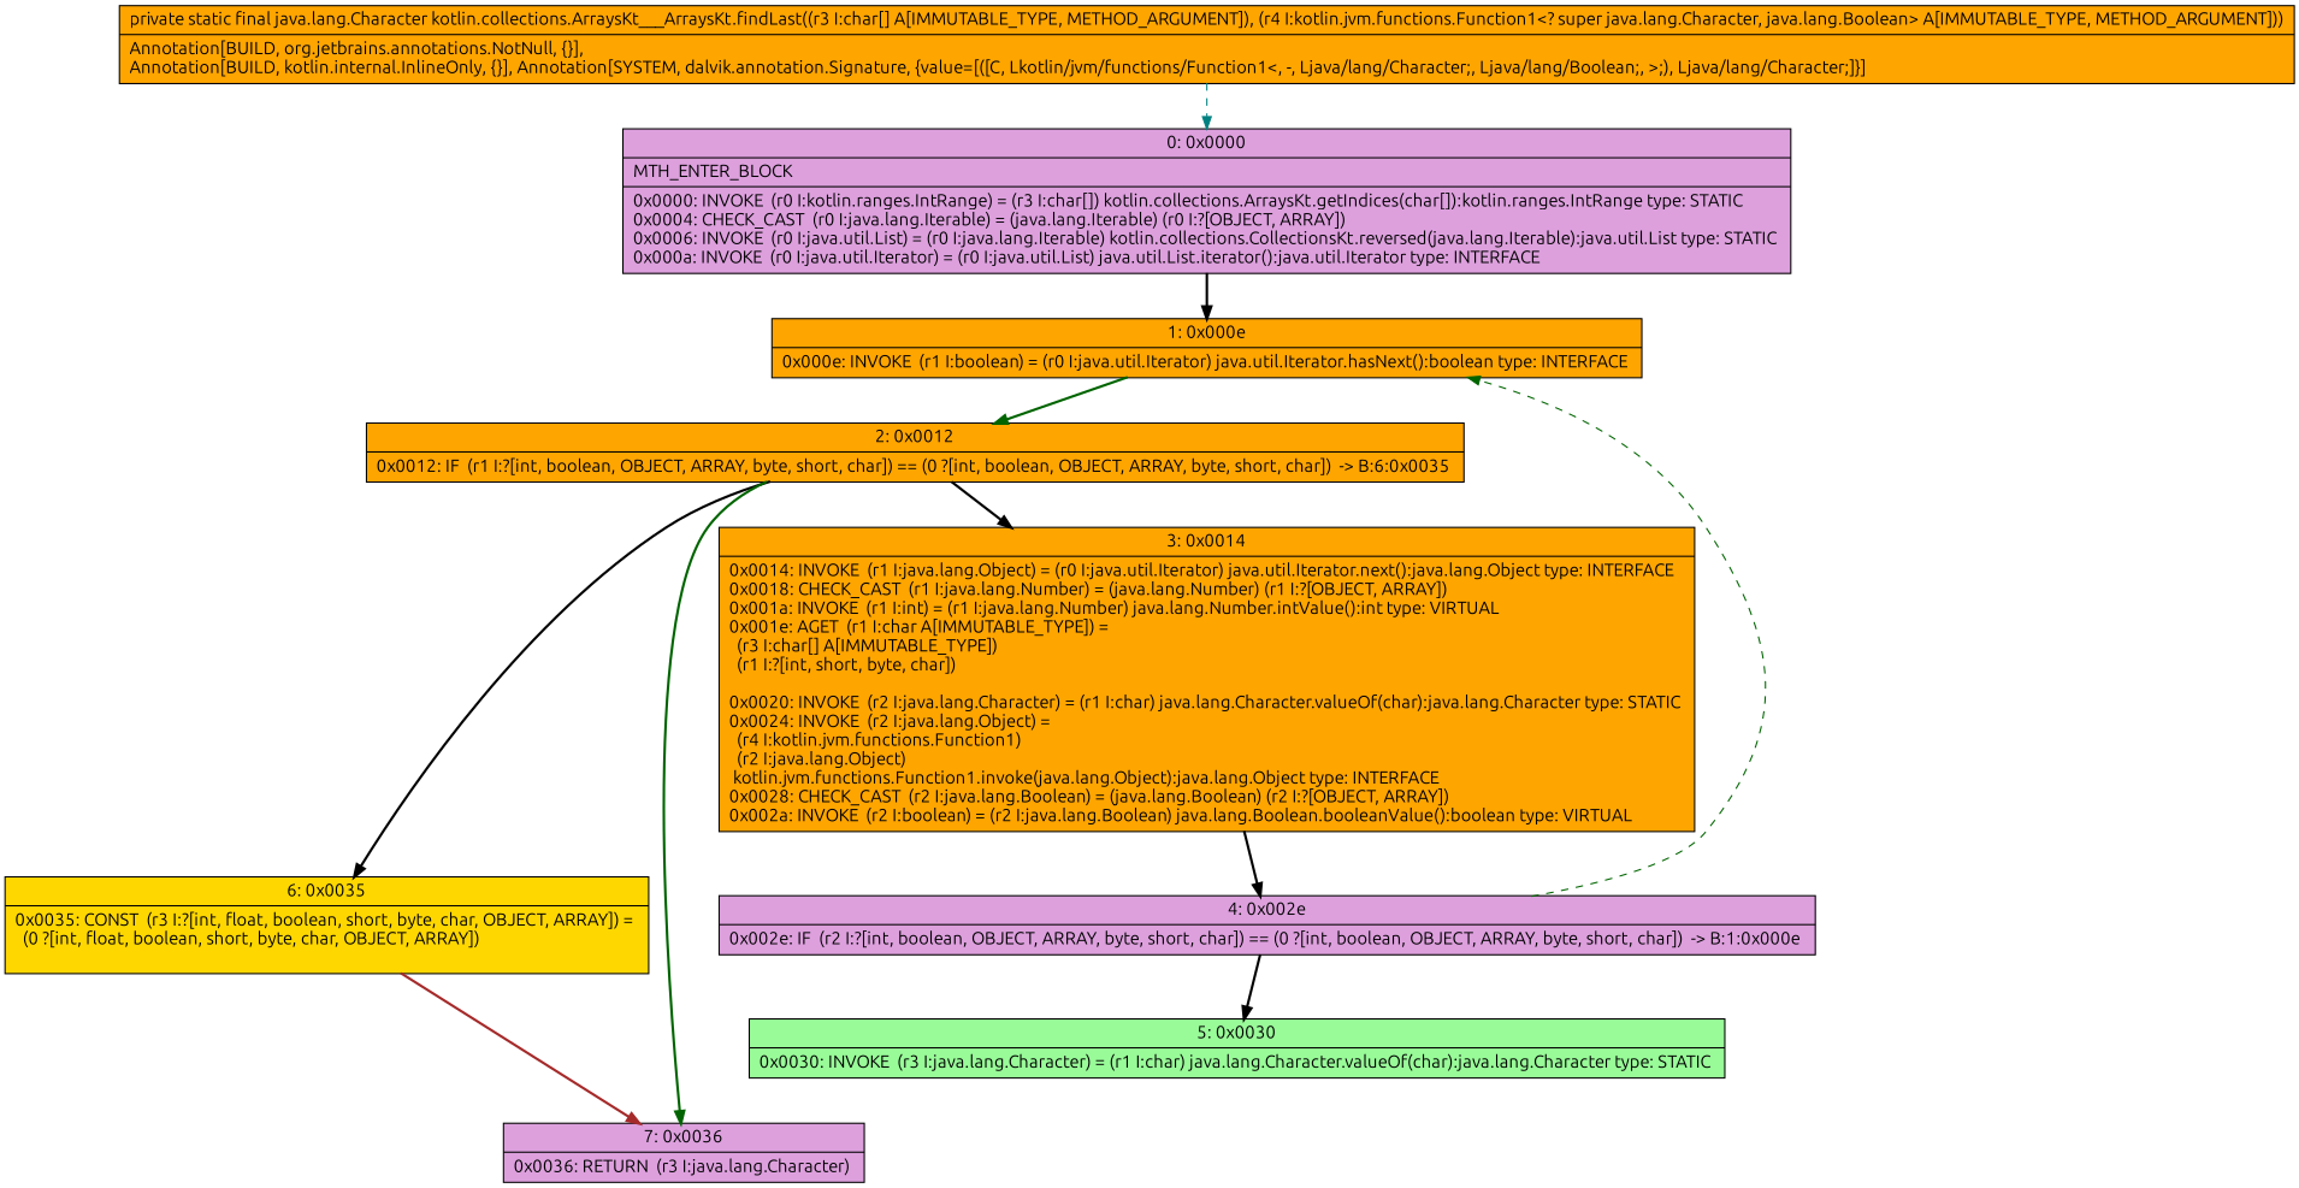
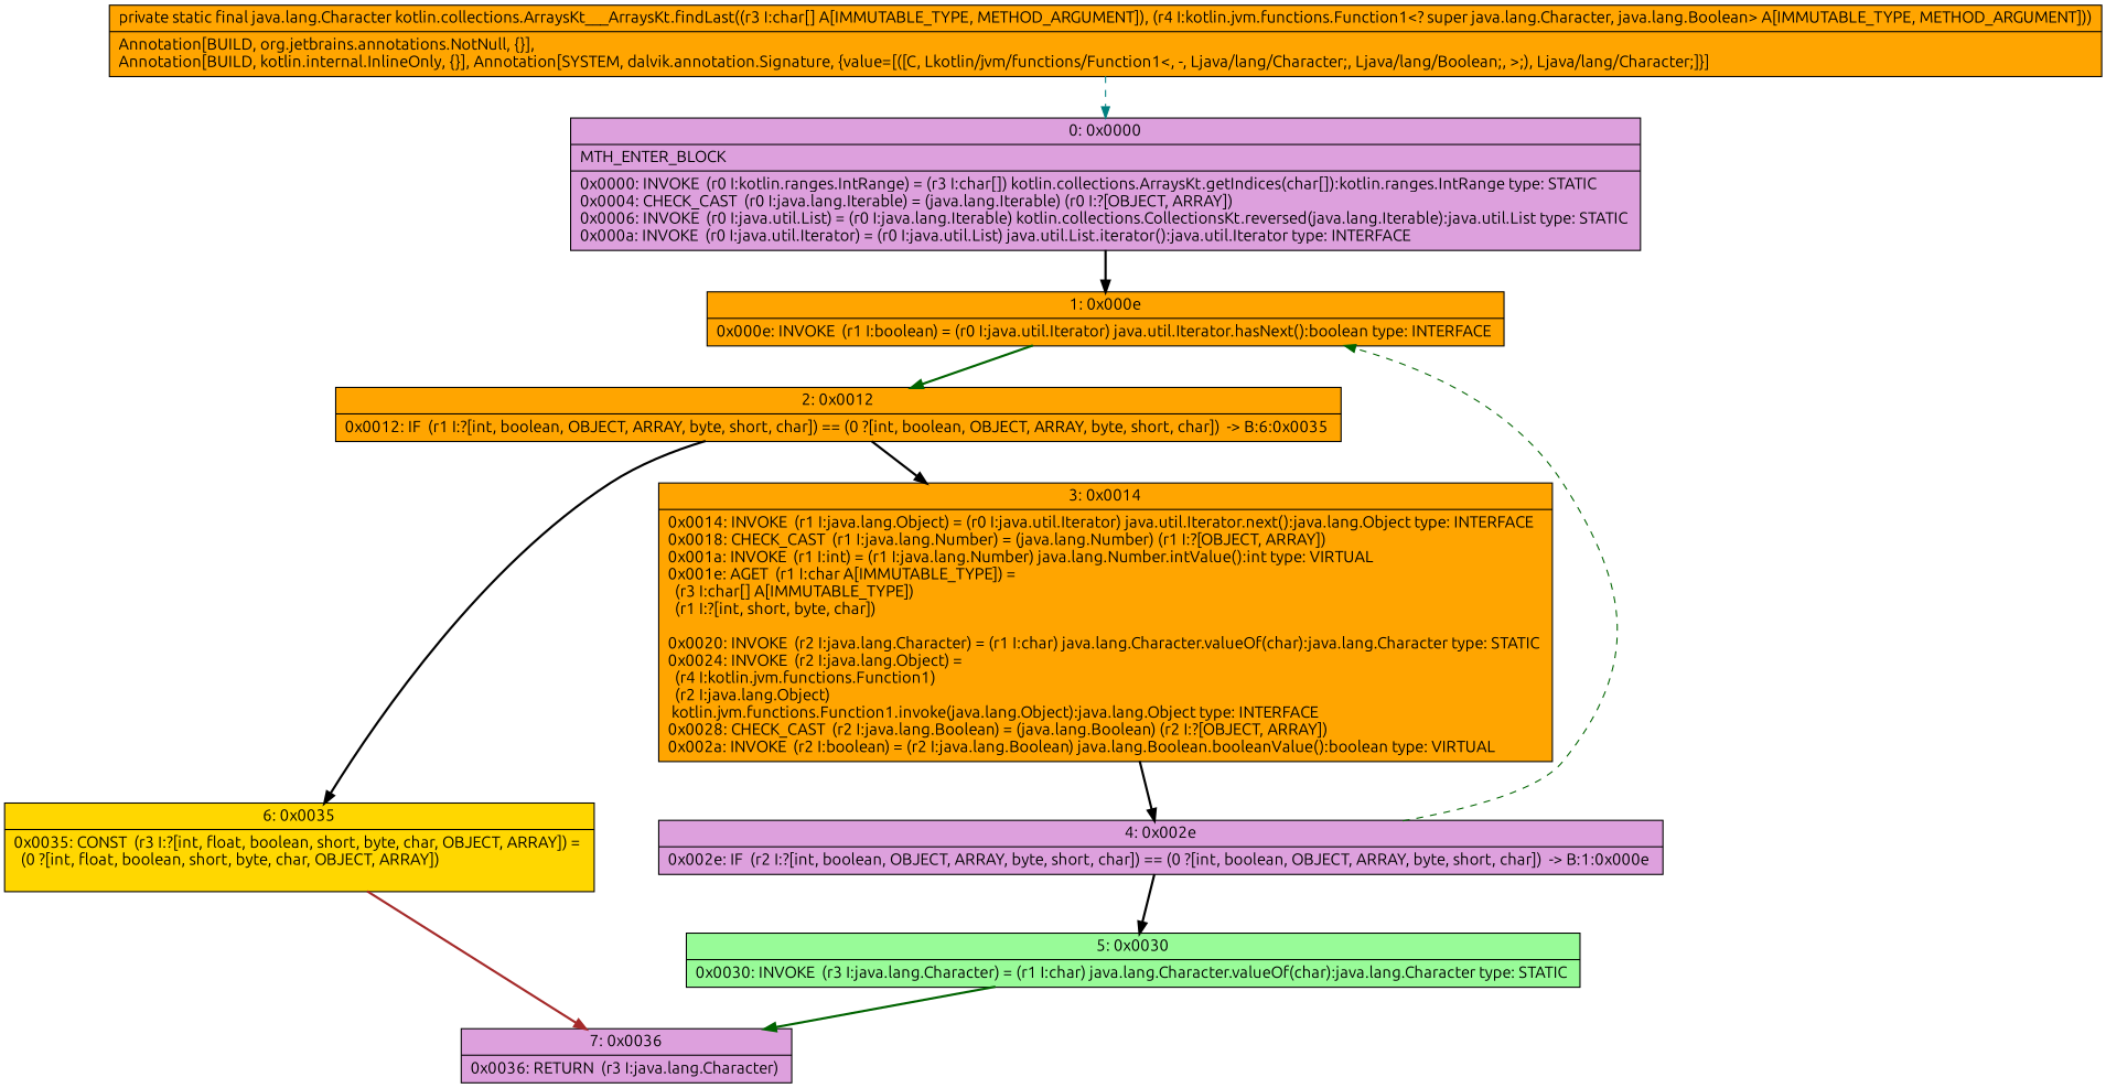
  digraph {
    fontname=Ubuntu
    node [fillcolor=orange fontname=Ubuntu shape=record style=filled]
    edge [color=black fontname=Ubuntu style=bold]
    n1 [fillcolor=plum label="{0\:\ 0x0000|MTH_ENTER_BLOCK\l|0x0000: INVOKE  (r0 I:kotlin.ranges.IntRange) = (r3 I:char[]) kotlin.collections.ArraysKt.getIndices(char[]):kotlin.ranges.IntRange type: STATIC \l0x0004: CHECK_CAST  (r0 I:java.lang.Iterable) = (java.lang.Iterable) (r0 I:?[OBJECT, ARRAY]) \l0x0006: INVOKE  (r0 I:java.util.List) = (r0 I:java.lang.Iterable) kotlin.collections.CollectionsKt.reversed(java.lang.Iterable):java.util.List type: STATIC \l0x000a: INVOKE  (r0 I:java.util.Iterator) = (r0 I:java.util.List) java.util.List.iterator():java.util.Iterator type: INTERFACE \l}"]
    n2 [label="{1\:\ 0x000e|0x000e: INVOKE  (r1 I:boolean) = (r0 I:java.util.Iterator) java.util.Iterator.hasNext():boolean type: INTERFACE \l}"]
    n3 [label="{2\:\ 0x0012|0x0012: IF  (r1 I:?[int, boolean, OBJECT, ARRAY, byte, short, char]) == (0 ?[int, boolean, OBJECT, ARRAY, byte, short, char])  \-\> B:6:0x0035 \l}"]
    n4 [label="{3\:\ 0x0014|0x0014: INVOKE  (r1 I:java.lang.Object) = (r0 I:java.util.Iterator) java.util.Iterator.next():java.lang.Object type: INTERFACE \l0x0018: CHECK_CAST  (r1 I:java.lang.Number) = (java.lang.Number) (r1 I:?[OBJECT, ARRAY]) \l0x001a: INVOKE  (r1 I:int) = (r1 I:java.lang.Number) java.lang.Number.intValue():int type: VIRTUAL \l0x001e: AGET  (r1 I:char A[IMMUTABLE_TYPE]) = \l  (r3 I:char[] A[IMMUTABLE_TYPE])\l  (r1 I:?[int, short, byte, char])\l \l0x0020: INVOKE  (r2 I:java.lang.Character) = (r1 I:char) java.lang.Character.valueOf(char):java.lang.Character type: STATIC \l0x0024: INVOKE  (r2 I:java.lang.Object) = \l  (r4 I:kotlin.jvm.functions.Function1)\l  (r2 I:java.lang.Object)\l kotlin.jvm.functions.Function1.invoke(java.lang.Object):java.lang.Object type: INTERFACE \l0x0028: CHECK_CAST  (r2 I:java.lang.Boolean) = (java.lang.Boolean) (r2 I:?[OBJECT, ARRAY]) \l0x002a: INVOKE  (r2 I:boolean) = (r2 I:java.lang.Boolean) java.lang.Boolean.booleanValue():boolean type: VIRTUAL \l}"]
    n5 [fillcolor=gold label="{6\:\ 0x0035|0x0035: CONST  (r3 I:?[int, float, boolean, short, byte, char, OBJECT, ARRAY]) = \l  (0 ?[int, float, boolean, short, byte, char, OBJECT, ARRAY])\l \l}"]
    n6 [fillcolor=plum label="{4\:\ 0x002e|0x002e: IF  (r2 I:?[int, boolean, OBJECT, ARRAY, byte, short, char]) == (0 ?[int, boolean, OBJECT, ARRAY, byte, short, char])  \-\> B:1:0x000e \l}"]
    n7 [fillcolor=plum label="{7\:\ 0x0036|0x0036: RETURN  (r3 I:java.lang.Character) \l}"]
    n8 [fillcolor=palegreen label="{5\:\ 0x0030|0x0030: INVOKE  (r3 I:java.lang.Character) = (r1 I:char) java.lang.Character.valueOf(char):java.lang.Character type: STATIC \l}"]
    n9 [label="{private static final java.lang.Character kotlin.collections.ArraysKt___ArraysKt.findLast((r3 I:char[] A[IMMUTABLE_TYPE, METHOD_ARGUMENT]), (r4 I:kotlin.jvm.functions.Function1\<? super java.lang.Character, java.lang.Boolean\> A[IMMUTABLE_TYPE, METHOD_ARGUMENT]))  | Annotation[BUILD, org.jetbrains.annotations.NotNull, \{\}], \lAnnotation[BUILD, kotlin.internal.InlineOnly, \{\}], Annotation[SYSTEM, dalvik.annotation.Signature, \{value=[([C, Lkotlin\/jvm\/functions\/Function1\<, \-, Ljava\/lang\/Character;, Ljava\/lang\/Boolean;, \>;), Ljava\/lang\/Character;]\}]\l}"]
    n1 -> n2
    n2 -> n3 [color=darkgreen]
    n3 -> n4
    n3 -> n5
    n4 -> n6
    n5 -> n7 [color=brown]
    n6 -> n2 [color=darkgreen style=dashed]
    n6 -> n8
-   n3 -> n7 [color=darkgreen]
+   n8 -> n7 [color=darkgreen]
    n9 -> n1 [color=teal style=dashed]
  }
